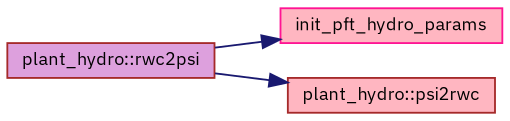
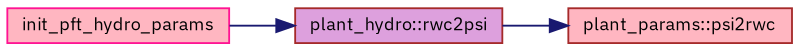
  digraph {
    fontname="IBM Plex Sans"
    rankdir=LR
    node [color=brown fillcolor=lightpink fontname="IBM Plex Sans" fontsize=10 shape=record style=filled]
    edge [color=midnightblue fontname="IBM Plex Sans" fontsize=10 labelfontname=Helvetica labelfontsize=10 style=solid]
    n1 [color=deeppink fontcolor=black height=0.2 label=init_pft_hydro_params width=0.4]
    n2 [fillcolor=plum height=0.2 label="plant_hydro::rwc2psi" width=0.4]
-   n3 [height=0.2 label="plant_hydro::psi2rwc" width=0.4]
-   n2 -> n1
+   n3 [height=0.2 label="plant_params::psi2rwc" width=0.4]
+   n1 -> n2
    n2 -> n3
  }
